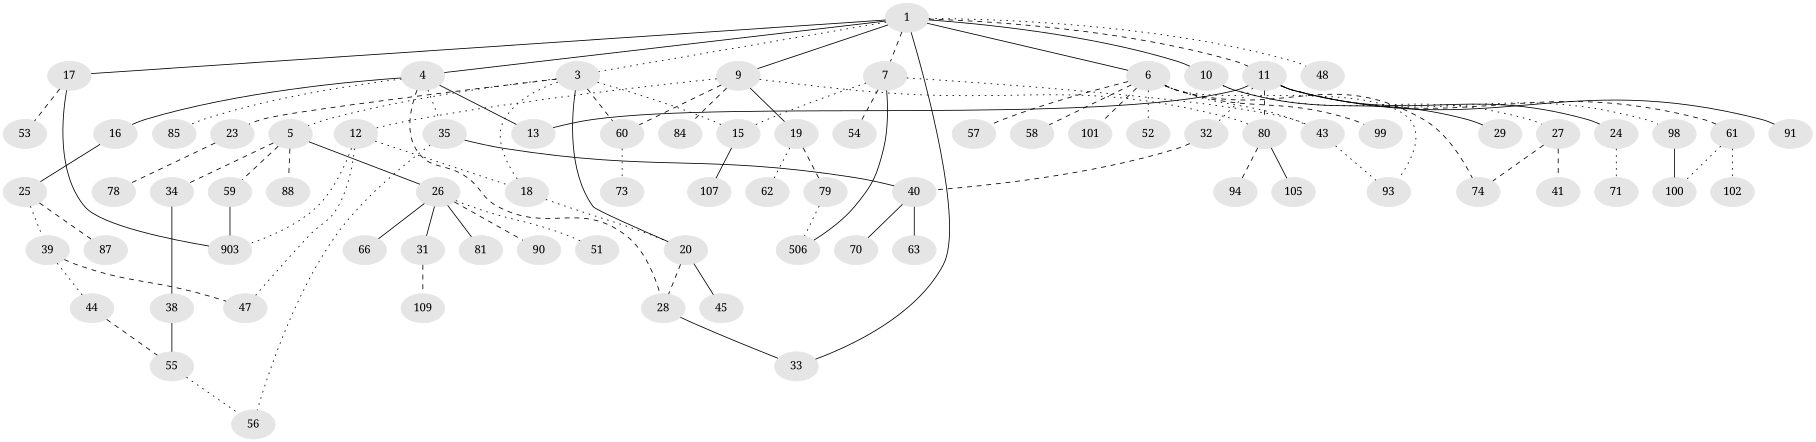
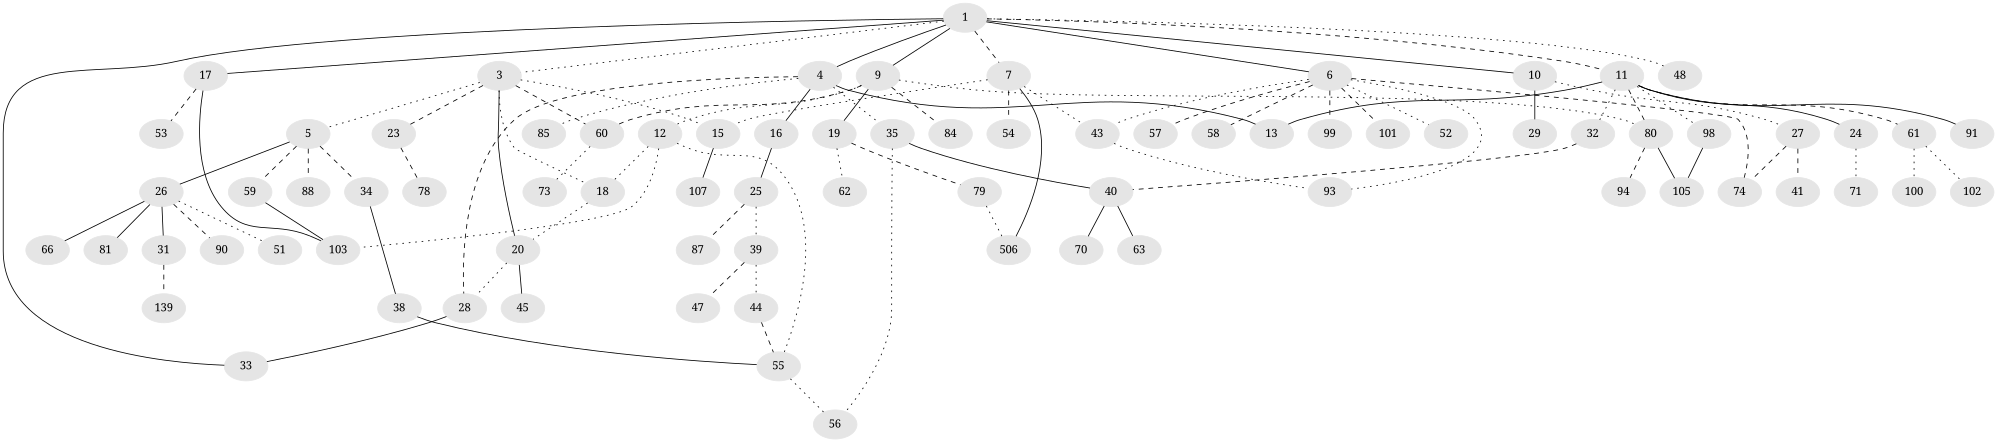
  graph {
    fontname="Noto Serif"
    node [color=gray90 fontname="Noto Serif" style=filled]
    edge [fontname="Noto Serif" style=dotted]
    1 [super="+2"]
    3 [super="+8"]
    4 [super="+14"]
    6 [super="+37"]
    7 [super="+95"]
    9
    10 [super="+77"]
    11 [super="+46"]
    17 [super="+82"]
    33 [super="+104"]
    48
    5 [super="+36"]
    15 [super="+65"]
    18 [super="+69"]
    20 [super="+108"]
    23
    60 [super="+97"]
    13 [super="+22"]
    16
    28 [super="+49"]
    35
    85
    43
    52
    57
    58
    74
    93 [super="+96"]
    99
    101
    54 [super="+76"]
    n32 [label=506]
    12 [super="+30"]
    19 [super="+21"]
    80 [super="+89"]
    84 [super="+92"]
    27 [super="+110"]
    29
    24
    32
    61
    91
    98 [super="+111"]
-   103 [label=903]
+   103
    53
    26 [super="+86"]
    34
    59
    88
    107
    45 [super="+83"]
    78
    73
    25 [super="+42"]
    40 [super="+64"]
    56 [super="+68"]
    31 [super="+72"]
    51
    66
    81
    90
    38
    47 [super="+50"]
    62
    79
    94
    105
    41
    71
    100
    102
    39
    87
    44 [super="+67"]
-   109
+   109 [label=139]
    63
    70
    55 [super="+75"]
    1 -- 3
    1 -- 4 [style=solid]
    1 -- 6 [style=solid]
    1 -- 7 [style=dashed]
    1 -- 9 [style=solid]
    1 -- 10 [style=solid]
    1 -- 11 [style=dashed]
    1 -- 17 [style=solid]
    1 -- 33 [style=solid]
    1 -- 48
    3 -- 5
    3 -- 15
    3 -- 18
    3 -- 20 [style=solid]
    3 -- 23 [style=dashed]
    3 -- 60 [style=dashed]
    4 -- 13 [style=solid]
    4 -- 16 [style=solid]
    4 -- 28 [style=dashed]
    4 -- 35
    4 -- 85
    6 -- 43
    6 -- 52
    6 -- 57 [style=dashed]
    6 -- 58 [style=dashed]
    6 -- 74 [style=dashed]
    6 -- 93
    6 -- 99 [style=dashed]
    6 -- 101 [style=dashed]
    7 -- 15
    7 -- 43
    7 -- 54 [style=dashed]
    7 -- n32 [style=solid]
    9 -- 60 [style=dashed]
    9 -- 12
    9 -- 19 [style=solid]
    9 -- 80
    9 -- 84 [style=dashed]
    10 -- 27
    10 -- 29 [style=solid]
    11 -- 13 [style=solid]
    11 -- 80 [style=dashed]
    11 -- 24 [style=solid]
    11 -- 32 [weight=2]
    11 -- 61 [style=dashed]
    11 -- 91 [style=solid]
    11 -- 98
    17 -- 103 [style=solid]
    17 -- 53 [style=dashed]
    5 -- 26 [style=solid]
    5 -- 34 [style=dashed]
    5 -- 59 [style=dashed]
    5 -- 88 [style=dashed]
    15 -- 107 [style=solid]
    18 -- 20
-   20 -- 28 [style=dashed]
+   20 -- 28
    20 -- 45 [style=solid]
    23 -- 78 [style=dashed]
    60 -- 73
    16 -- 25 [style=solid]
    28 -- 33 [style=solid]
    35 -- 40 [style=solid]
    35 -- 56
    43 -- 93
    12 -- 18
    12 -- 103
-   12 -- 47
+   12 -- 55
    19 -- 62
    19 -- 79 [style=dashed]
    80 -- 94 [style=dashed]
    80 -- 105 [style=solid]
    27 -- 74 [style=dashed]
    27 -- 41 [style=dashed]
    24 -- 71
    32 -- 40 [style=dashed]
    61 -- 100
    61 -- 102
-   98 -- 100 [style=solid]
+   98 -- 105 [style=solid]
    26 -- 31 [style=solid]
    26 -- 51
    26 -- 66 [style=solid]
    26 -- 81 [style=solid]
    26 -- 90 [style=dashed]
    34 -- 38 [style=solid]
    59 -- 103 [style=solid]
    25 -- 39
    25 -- 87 [style=dashed]
    40 -- 63 [style=solid]
    40 -- 70 [style=solid]
    31 -- 109 [style=dashed]
    38 -- 55 [style=solid]
    79 -- n32
    39 -- 47 [style=dashed]
    39 -- 44
    44 -- 55 [style=dashed]
    55 -- 56
  }
